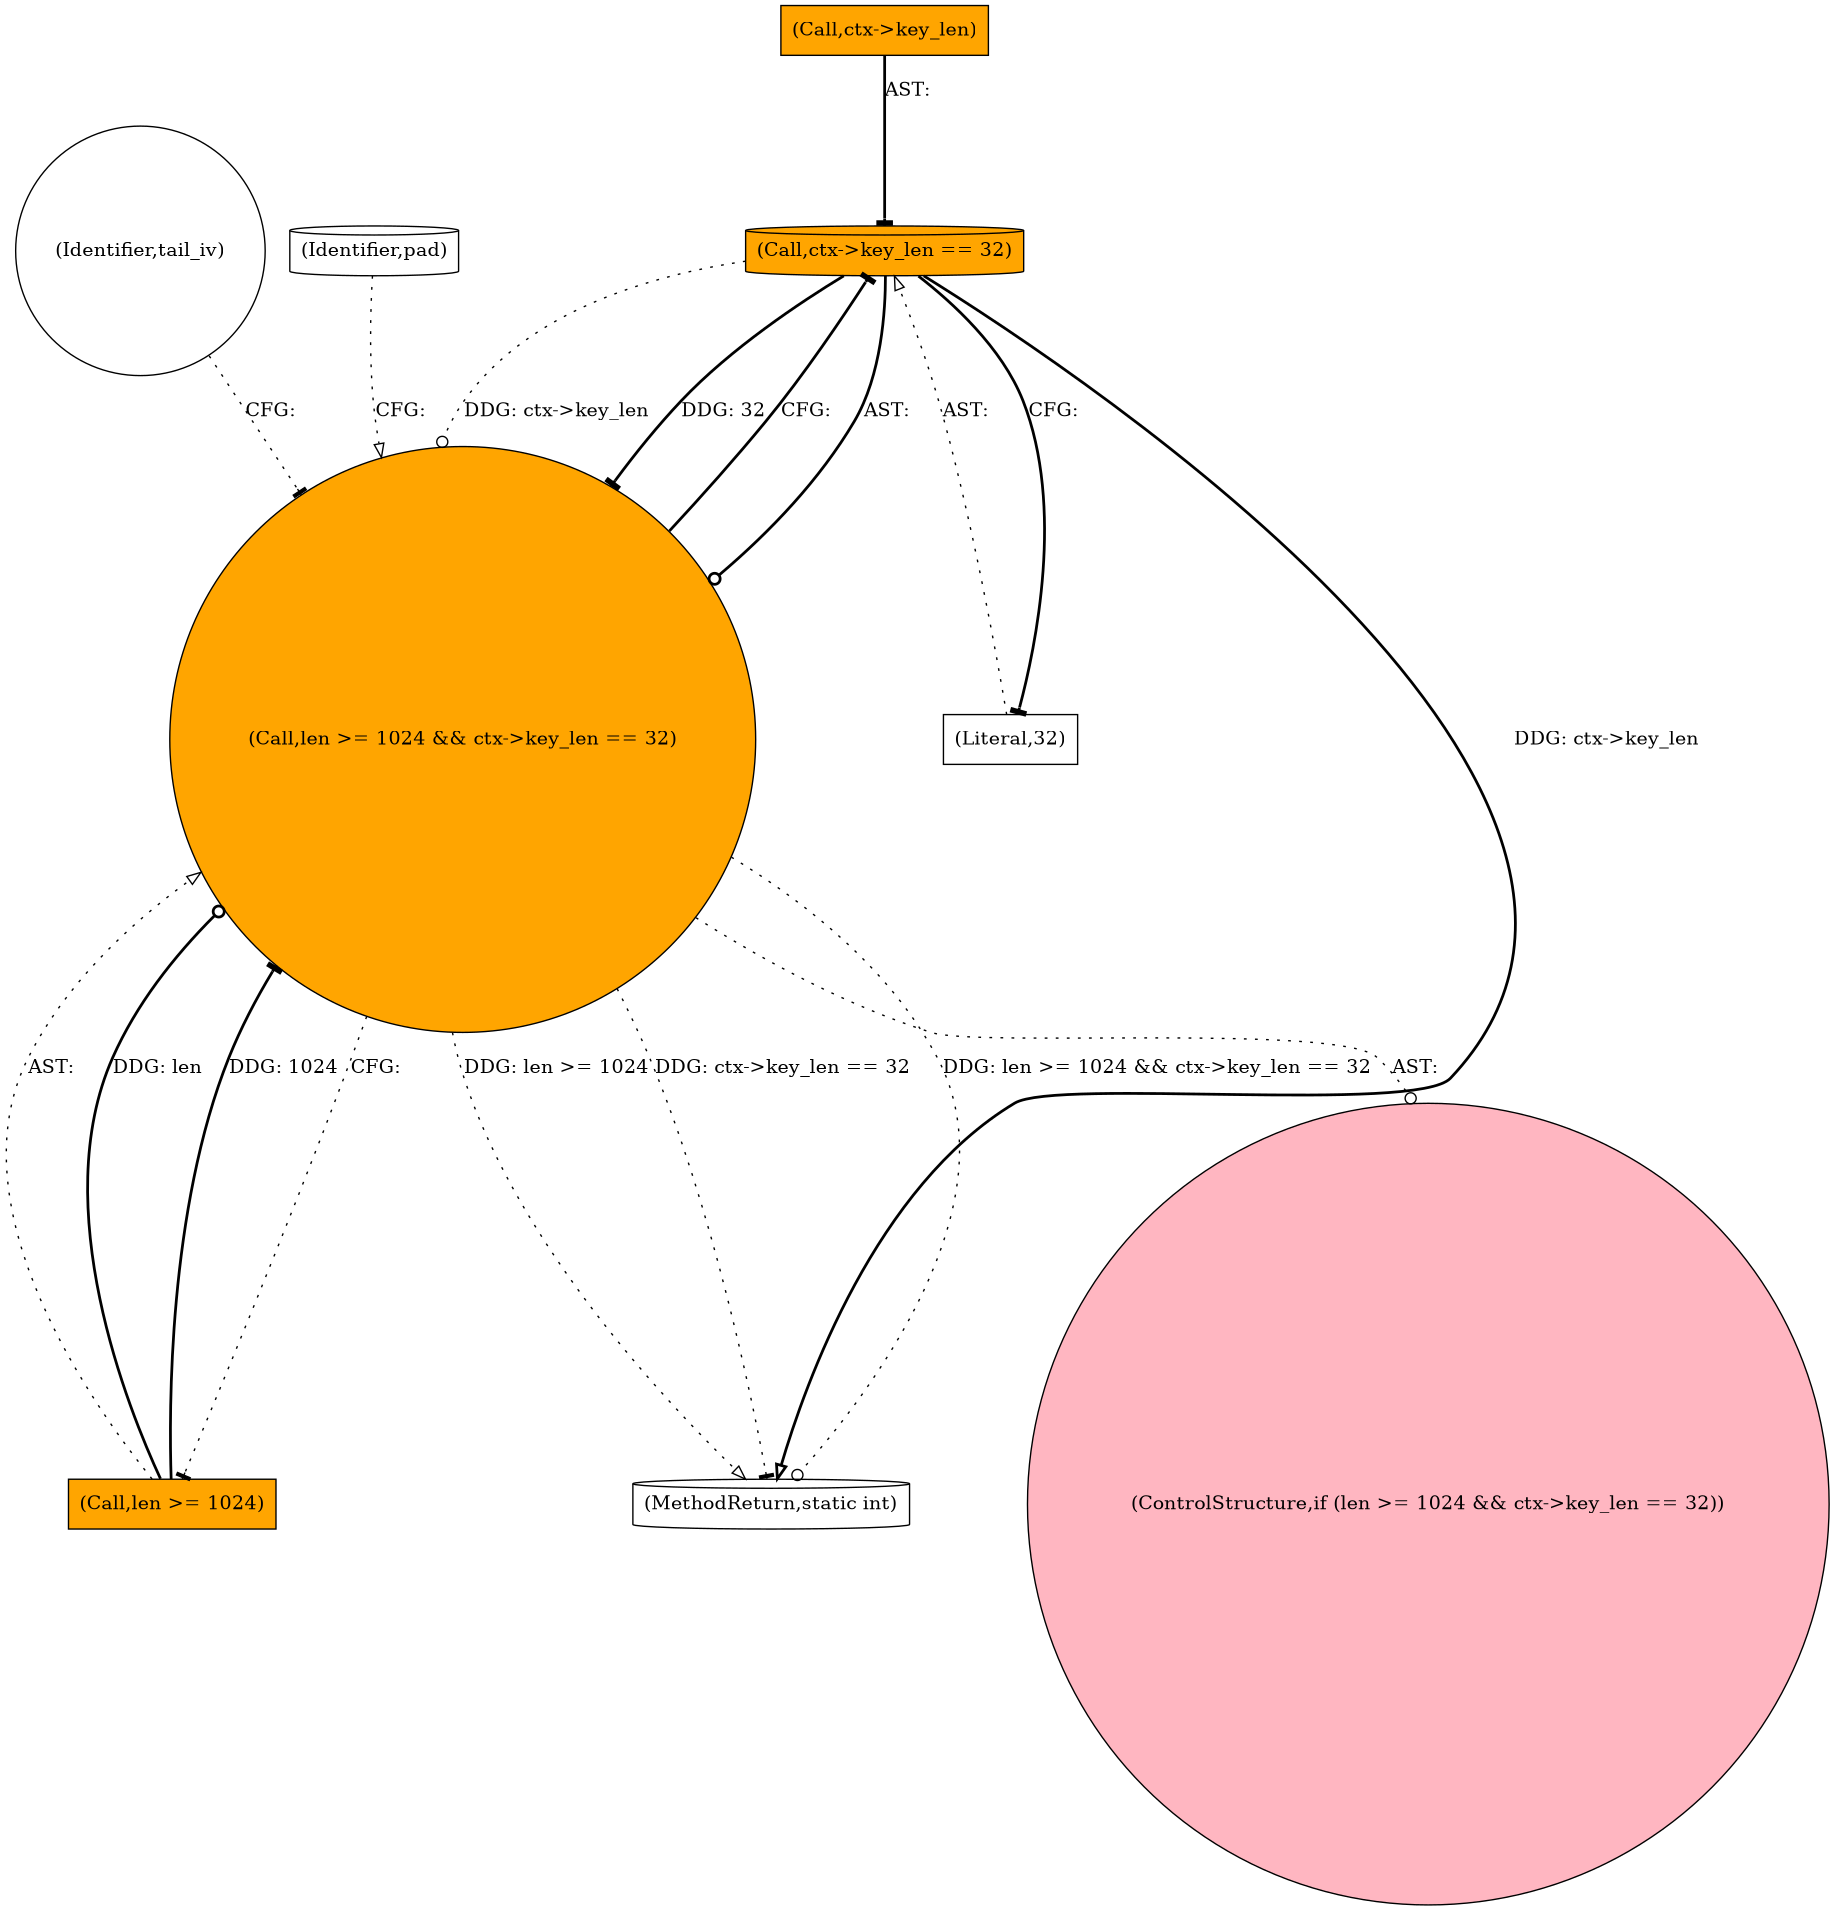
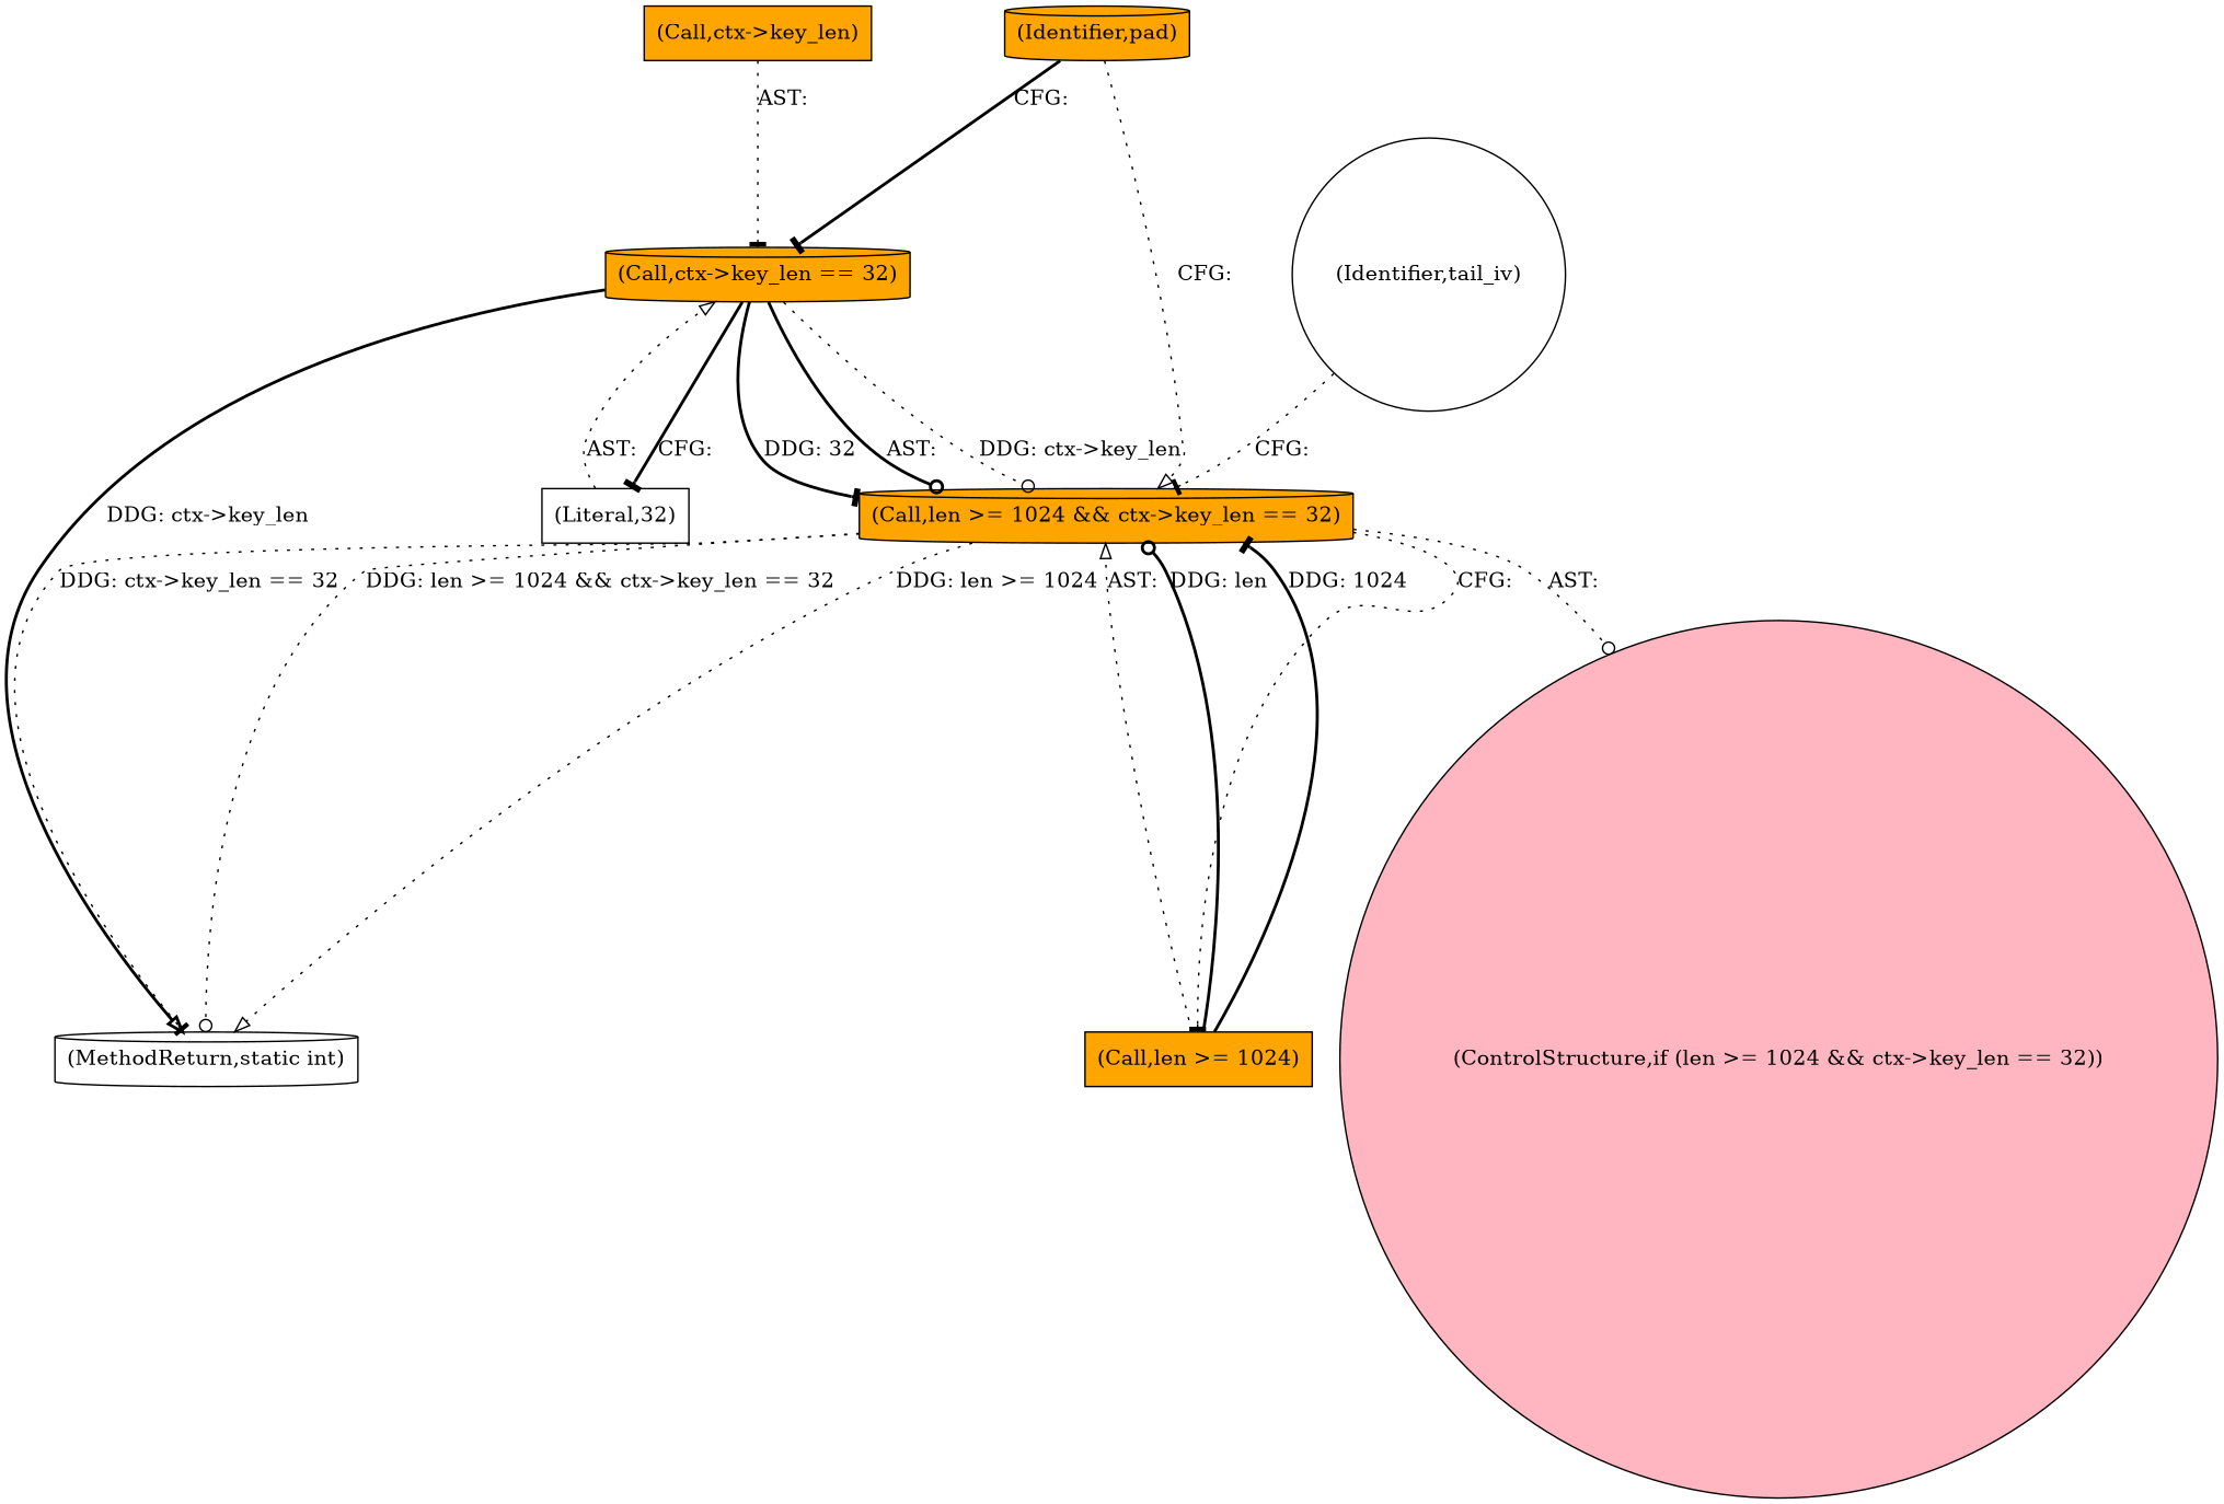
  digraph {
    node [fillcolor=orange shape=cylinder style=filled]
    edge [arrowhead=tee style=dotted]
    n1 [label="(Call,ctx->key_len == 32)"]
-   n2 [label="(Call,len >= 1024 && ctx->key_len == 32)" shape=circle]
+   n2 [label="(Call,len >= 1024 && ctx->key_len == 32)"]
    n3 [fillcolor=white label="(Literal,32)" shape=box]
    n4 [fillcolor=white label="(MethodReturn,static int)"]
    n5 [label="(Call,len >= 1024)" shape=box]
    n6 [fillcolor=lightpink label="(ControlStructure,if (len >= 1024 && ctx->key_len == 32))" shape=circle]
    n7 [label="(Call,ctx->key_len)" shape=box]
    n8 [fillcolor=white label="(Identifier,tail_iv)" shape=circle]
-   n9 [fillcolor=white label="(Identifier,pad)"]
+   n9 [label="(Identifier,pad)"]
    n1 -> n2 [arrowhead=odot label="AST: " style=bold]
    n1 -> n2 [arrowhead=odot label="DDG: ctx->key_len"]
    n1 -> n2 [label="DDG: 32" style=bold]
    n1 -> n3 [label="CFG: " style=bold]
    n1 -> n4 [arrowhead=onormal label="DDG: ctx->key_len" style=bold]
-   n2 -> n1 [label="CFG: " style=bold]
+   n9 -> n1 [label="CFG: " style=bold]
    n2 -> n4 [arrowhead=odot label="DDG: len >= 1024 && ctx->key_len == 32"]
    n2 -> n4 [arrowhead=onormal label="DDG: len >= 1024"]
    n2 -> n4 [label="DDG: ctx->key_len == 32"]
    n2 -> n5 [label="CFG: "]
    n2 -> n6 [arrowhead=odot label="AST: "]
    n3 -> n1 [arrowhead=onormal label="AST: "]
    n5 -> n2 [arrowhead=onormal label="AST: "]
    n5 -> n2 [arrowhead=odot label="DDG: len" style=bold]
    n5 -> n2 [label="DDG: 1024" style=bold]
-   n7 -> n1 [label="AST: " style=bold]
+   n7 -> n1 [label="AST: "]
    n8 -> n2 [label="CFG: "]
    n9 -> n2 [arrowhead=onormal label="CFG: "]
  }
